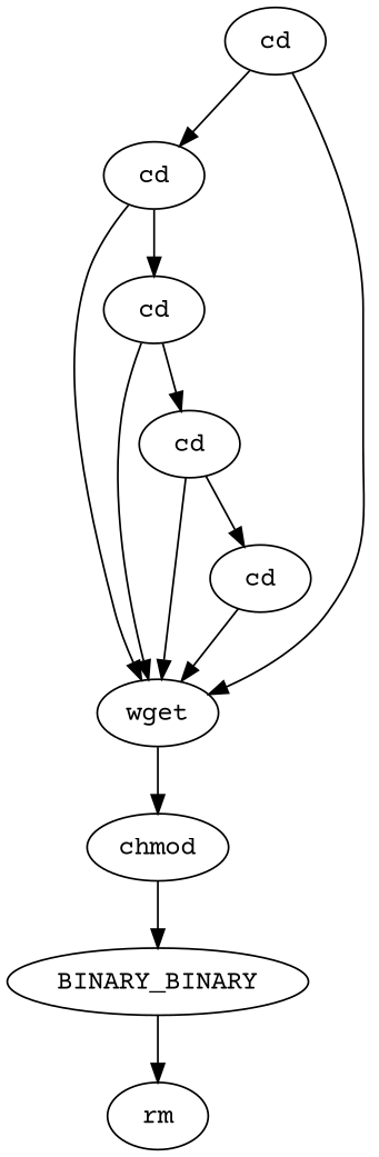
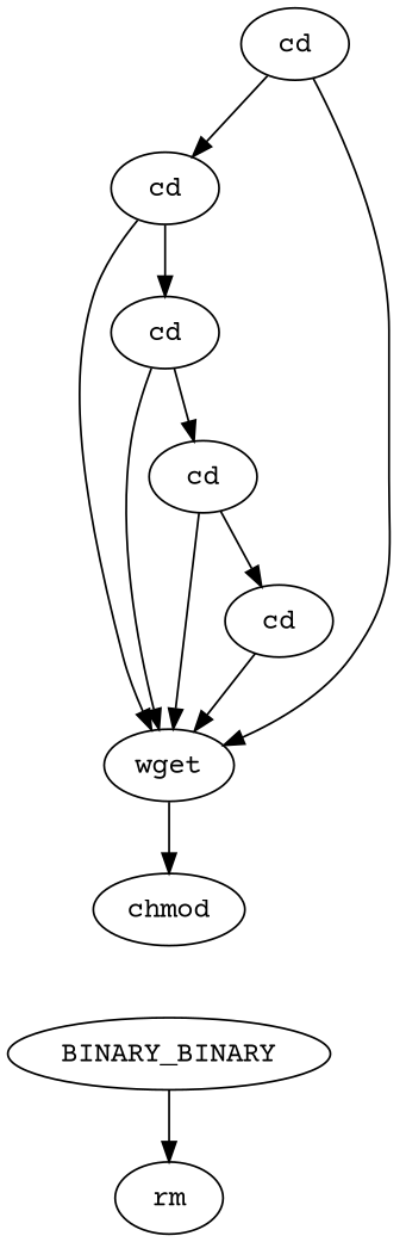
  digraph {
    fontname="Courier Prime"
    node [fontname="Courier Prime"]
    edge [fontname="Courier Prime"]
    n1 [label=cd]
    n2 [label=cd]
    n3 [label=wget]
    n4 [label=cd]
    n5 [label=chmod]
    n6 [label=cd]
    n7 [label=cd]
    n8 [label=BINARY_BINARY]
    n9 [label=rm]
    n1 -> n2
    n1 -> n3
    n2 -> n3
    n2 -> n4
    n3 -> n5
    n4 -> n3
    n4 -> n6
-   n5 -> n8
    n6 -> n3
    n6 -> n7
    n7 -> n3
    n8 -> n9
  }
